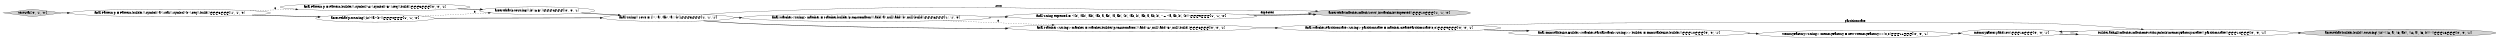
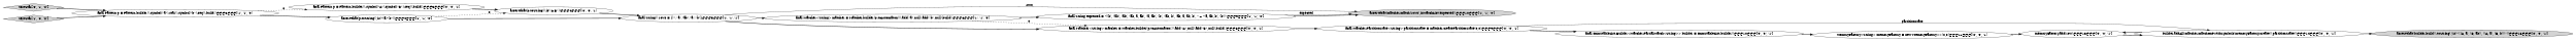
  digraph {
    rankdir=LR
    node [fillcolor=white shape=ellipse style=filled]
    edge [style=bold]
    n1 [label="memoryFactory.add(row)@@@13@@@['0', '0', '1']"]
    n2 [label="builder.addAll(matcher.matchOneWithSymbols(memoryFactory.create(),partitionState))@@@14@@@['0', '0', '1']"]
    n3 [fillcolor=lightgray label="assertThat(builder.build().toString(),is(\"(((A, a), (B, ab)(, ((A, a), (B, b)((\"))@@@16@@@['0', '0', '1']"]
    n4 [fillcolor=lightgray label="testStar['0', '1', '0']" shape=diamond]
    n5 [label="final Pattern p = Pattern.builder().symbol(\"a\").star().symbol(\"b\").seq().build()@@@3@@@['1', '1', '0']"]
    n6 [label="final Pattern p = Pattern.builder().symbol(\"A\").symbol(\"B\").seq().build()@@@3@@@['0', '0', '1']"]
    n7 [label="assertThat(p.toString(),is(\"(a)* b\"))@@@4@@@['1', '1', '0']"]
    n8 [label="assertThat(p.toString(),is(\"A B\"))@@@4@@@['0', '0', '1']"]
    n9 [label="final String(( rows = {\"\",\"a\",\"ab\",\"a\",\"b\"}@@@5@@@['1', '1', '1']"]
    n10 [fillcolor=lightgray label="assertThat(matcher.match(rows),isMatchList(expected))@@@10@@@['1', '1', '0']"]
    n11 [label="final Matcher<String> matcher = Matcher.builder(p.toAutomaton()).add(\"a\",null).add(\"b\",null).build()@@@8@@@['1', '1', '0']"]
    n12 [label="final Matcher<String> matcher = Matcher.builder(p.toAutomaton()).add(\"A\",null).add(\"B\",null).build()@@@8@@@['0', '0', '1']"]
    n13 [label="final ImmutableList.Builder<Matcher.PartialMatch<String>> builder = ImmutableList.builder()@@@10@@@['0', '0', '1']"]
    n14 [label="MemoryFactory<String> memoryFactory = new MemoryFactory<>(0,0)@@@11@@@['0', '0', '1']"]
    n15 [label="final String expected = \"((b(, (ab(, (ab(, (ab, a, ab(, (a, ab(, (b(, (ab, b(, (ab, a, ab, b(, \" + \"(a, ab, b(, (b((\"@@@9@@@['1', '1', '0']"]
    n16 [label="final Matcher.PartitionState<String> partitionState = matcher.createPartitionState(0,0)@@@9@@@['0', '0', '1']"]
+   n17 [fillcolor=lightgray label="testStar['1', '0', '0']" shape=diamond]
    n1 -> n2
    n2 -> n1
    n2 -> n3
    n4 -> n5
    n5 -> n6 [label=0 style=dashed]
    n5 -> n7
    n6 -> n8
    n7 -> n8 [label=0 style=dashed]
    n7 -> n9
    n8 -> n9
    n9 -> n10 [label=rows style=solid]
    n9 -> n11
    n9 -> n12
    n11 -> n12 [label=0 style=dashed]
    n11 -> n15
    n12 -> n16
    n13 -> n14
    n14 -> n1
    n15 -> n10 [label=expected style=solid]
    n15 -> n10
    n16 -> n2 [label=partitionState style=solid]
    n16 -> n13
+   n17 -> n5
  }
